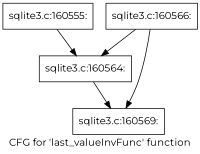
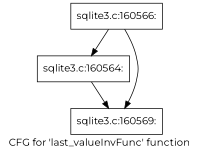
  digraph {
    fontname=Montserrat
    label="CFG for 'last_valueInvFunc' function"
    node [fontname=Montserrat shape=record]
    edge [fontname=Montserrat]
-   n1 [label="{sqlite3.c:160555:}"]
    n2 [label="{sqlite3.c:160564:}"]
    n3 [label="{sqlite3.c:160569:}"]
    n4 [label="{sqlite3.c:160566:}"]
-   n1 -> n2
    n2 -> n3
    n4 -> n2
    n4 -> n3
  }
